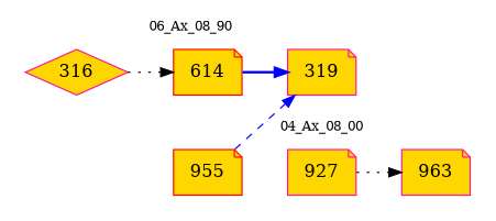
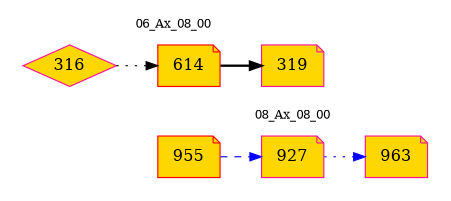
  digraph {
    rankdir=LR
    node [color=deeppink fillcolor=gold shape=note style=filled]
    edge [color=black style=dotted]
    n1 [label=316 shape=diamond]
    n2 [color=red label=614]
    n3 [label=319]
    n4 [color=red label=955]
    n5 [label=927]
    n6 [label=963]
    subgraph cluster_1 {
      color=white
      fontsize=10
-     label="06_Ax_08_90"
+     label="06_Ax_08_00"
      n1
      n2
      n3
    }
    subgraph cluster_2 {
      color=white
      fontsize=10
-     label="04_Ax_08_00"
+     label="08_Ax_08_00"
      n4
      n5
      n6
    }
    n1 -> n2
-   n2 -> n3 [color=blue style=bold]
-   n4 -> n3 [color=blue style=dashed]
-   n5 -> n6
+   n2 -> n3 [style=bold]
+   n4 -> n5 [color=blue style=dashed]
+   n5 -> n6 [color=blue]
  }
